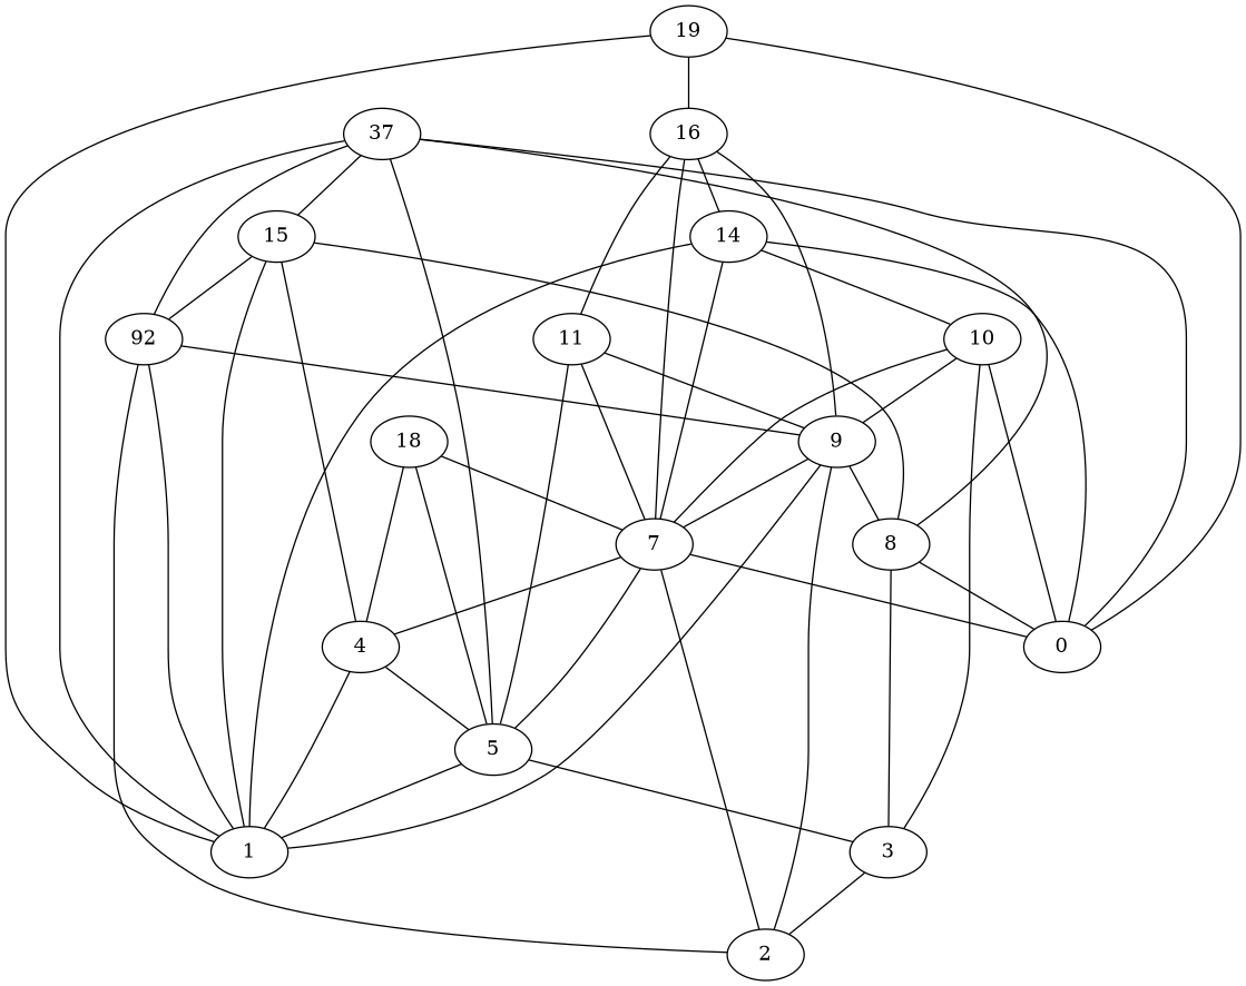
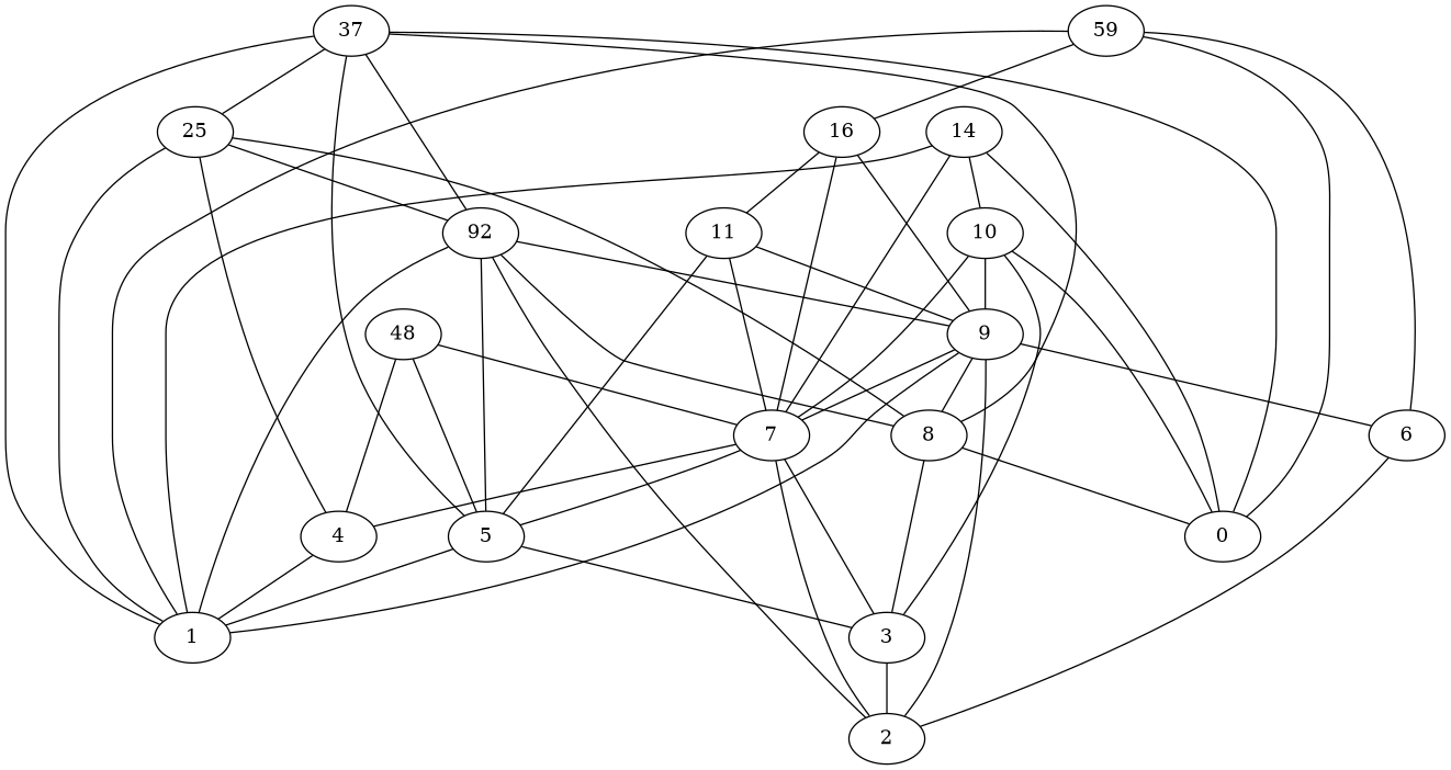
  digraph {
    fontname="DejaVu Serif"
    node [fontname="DejaVu Serif"]
    edge [dir=none fontname="DejaVu Serif"]
    10
    9
    7
    0
    3
    1
+   6
    2
    8
    5
    4
    14
    11
    16
-   18
-   19
-   15
+   18 [label=48]
+   19 [label=59]
+   15 [label=25]
    n18 [label=92]
    n19 [label=37]
    subgraph sub_1 {
      10
      9
      7
      0
      3
      1
+     6
      2
      8
      5
      4
      14
      11
      16
      18
      19
      15
      n18
      n19
    }
    10 -> 9
    10 -> 7
    10 -> 0
    10 -> 3
    9 -> 7
    9 -> 1
+   9 -> 6
    9 -> 2
    9 -> 8
-   7 -> 0
+   7 -> 3
    7 -> 2
    7 -> 5
    7 -> 4
    3 -> 2
+   6 -> 2
    8 -> 0
    8 -> 3
    5 -> 3
    5 -> 1
    4 -> 1
    14 -> 10
    14 -> 7
    14 -> 0
    14 -> 1
    11 -> 9
    11 -> 7
    11 -> 5
    16 -> 9
    16 -> 7
-   16 -> 14
    16 -> 11
    18 -> 7
    18 -> 5
    18 -> 4
    19 -> 0
    19 -> 1
+   19 -> 6
    19 -> 16
    15 -> 1
    15 -> 8
    15 -> 4
    15 -> n18
    n18 -> 9
    n18 -> 1
    n18 -> 2
-   4 -> 5
+   n18 -> 8
+   n18 -> 5
    n19 -> 0
    n19 -> 1
    n19 -> 8
    n19 -> 5
    n19 -> 15
    n19 -> n18
  }
